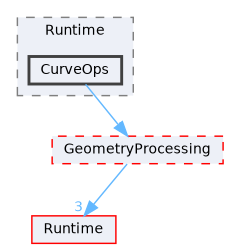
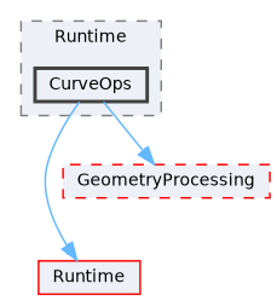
  digraph {
    compound=true
    node [color=red fillcolor="#edf0f7" fontname=Helvetica fontsize=10 shape=box]
    edge [color=steelblue1 fontcolor=steelblue1 fontname=Helvetica fontsize=10 labeldistance=1.5 labelfontname=Helvetica labelfontsize=10]
    n1 [color=grey25 height=0.2 label=CurveOps style="filled,bold" width=0.4]
    n2 [height=0.2 label=Runtime style=filled width=0.4]
    n3 [height=0.2 label=GeometryProcessing style="filled,dashed" width=0.4]
    subgraph cluster_1 {
      bgcolor="#edf0f7"
      fontname=Helvetica
      fontsize=10
      label=Runtime
      pencolor=grey50
      style="filled,dashed"
      n1
    }
-   n3 -> n2 [headlabel=3]
+   n1 -> n2 [headlabel=3]
    n1 -> n3 [headlabel=1]
  }
